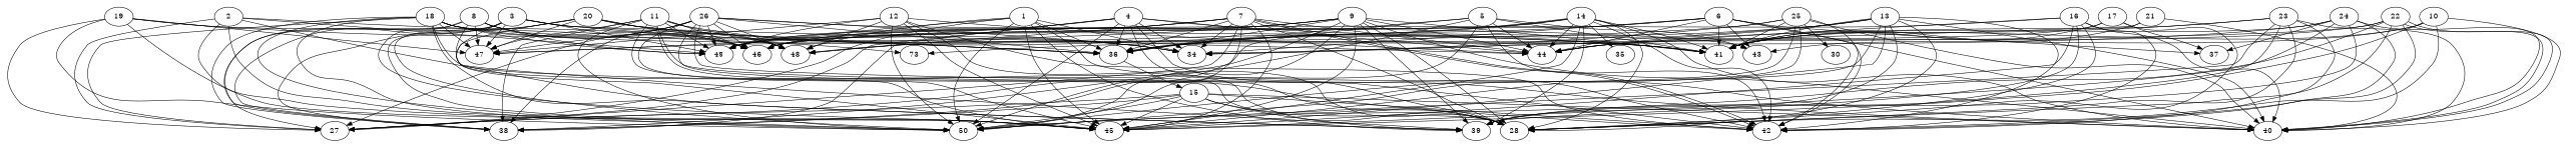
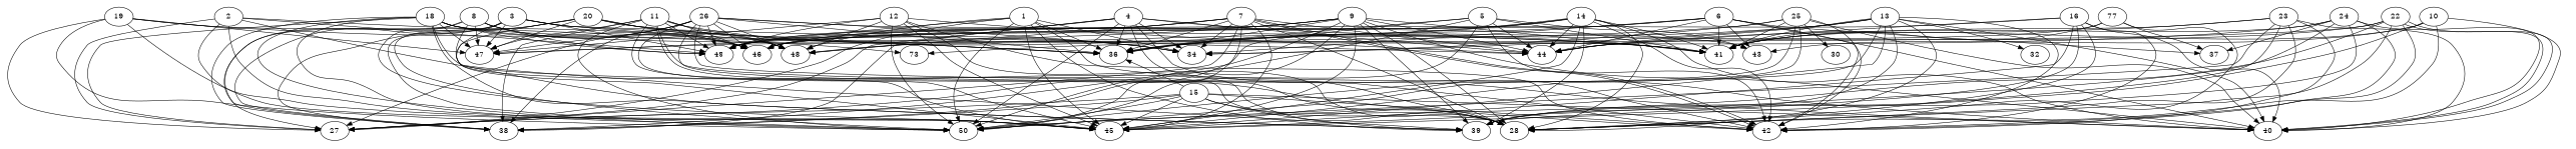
  digraph {
    node [alpha=0.05]
    1 [expect_size=10327040]
    27 [alpha=0.00 expect_size=7792640]
    34 [expect_size=44044288]
    36 [alpha=0.01 expect_size=27260928]
    39 [alpha=0.17 expect_size=38332416]
    40 [alpha=0.09 expect_size=19585024]
    45 [alpha=0.15 expect_size=41385984]
    48 [alpha=0.08 expect_size=36605952]
    49 [alpha=0.11 expect_size=30020608]
    50 [alpha=0.12 expect_size=21888000]
    2 [alpha=0.16 expect_size=10529792]
    3 [alpha=0.14 expect_size=40723456]
    38 [alpha=0.17 expect_size=38805504]
    41 [expect_size=19707904]
    44 [alpha=0.20 expect_size=29856768]
    47 [alpha=0.08 expect_size=26124288]
    4 [alpha=0.03 expect_size=44672000]
    28 [alpha=0.20 expect_size=11360256]
    42 [alpha=0.19 expect_size=10257408]
    5 [alpha=0.15 expect_size=10952704]
    43 [alpha=0.19 expect_size=22023168]
    6 [alpha=0.14 expect_size=48471040]
    37 [alpha=0.04 expect_size=38638592]
    46 [alpha=0.11 expect_size=23636992]
    7 [alpha=0.15 expect_size=45086720]
    8 [alpha=0.17 expect_size=15812608]
    9 [alpha=0.07 expect_size=34794496]
    10 [alpha=0.10 expect_size=42386432]
    11 [alpha=0.14 expect_size=23985152]
    12 [alpha=0.09 expect_size=36031488]
    13 [alpha=0.13 expect_size=27280384]
+   32 [expect_size=51806208]
    14 [alpha=0.14 expect_size=12870656]
-   35 [alpha=0.12 expect_size=12015616]
    15 [alpha=0.08 expect_size=19452928]
    16 [alpha=0.19 expect_size=7571456]
-   17 [alpha=0.02 expect_size=40186880]
+   17 [alpha=0.02 expect_size=40186880 label=77]
    18 [alpha=0.20 expect_size=27367424]
    19 [alpha=0.17 expect_size=20762624]
    n40 [alpha=0.03 expect_size=23265280 label=73]
    20 [alpha=0.18 expect_size=36285440]
-   21 [alpha=0.02 expect_size=13495296]
    22 [alpha=0.08 expect_size=47292416]
    23 [alpha=0.09 expect_size=21231616]
    24 [alpha=0.06 expect_size=52014080]
    25 [alpha=0.06 expect_size=38727680]
    30 [alpha=0.00 expect_size=50746368]
    26 [expect_size=9358336]
    1 -> 27
    1 -> 34
    1 -> 36
    1 -> 39
    1 -> 40
    1 -> 45
    1 -> 48
    1 -> 49
    1 -> 50
    2 -> 27
    2 -> 36
    2 -> 39
    2 -> 45
    2 -> 49
    2 -> 50
    3 -> 27
    3 -> 36
    3 -> 39
    3 -> 49
    3 -> 50
    3 -> 38
    3 -> 41
    3 -> 44
    3 -> 47
    4 -> 27
    4 -> 34
    4 -> 36
    4 -> 50
    4 -> 38
    4 -> 41
    4 -> 44
    4 -> 47
    4 -> 28
    4 -> 42
    5 -> 27
    5 -> 36
    5 -> 50
    5 -> 38
    5 -> 41
    5 -> 44
    5 -> 42
    5 -> 43
    6 -> 34
    6 -> 36
    6 -> 40
    6 -> 41
    6 -> 44
    6 -> 42
    6 -> 43
    6 -> 37
    6 -> 46
    7 -> 27
    7 -> 34
    7 -> 36
    7 -> 45
    7 -> 48
    7 -> 49
    7 -> 50
    7 -> 44
    7 -> 28
    7 -> 42
    7 -> 42
    7 -> 46
    8 -> 45
    8 -> 48
    8 -> 49
    8 -> 38
    8 -> 47
    8 -> 28
    8 -> 46
    9 -> 36
    9 -> 39
    9 -> 40
    9 -> 45
    9 -> 48
    9 -> 49
    9 -> 50
    9 -> 38
    9 -> 41
    9 -> 44
    9 -> 28
    9 -> 46
    10 -> 40
    10 -> 45
    10 -> 41
    10 -> 28
    10 -> 43
    11 -> 34
    11 -> 45
    11 -> 48
    11 -> 49
    11 -> 50
    11 -> 38
    11 -> 47
    11 -> 28
    11 -> 42
    11 -> 46
    12 -> 45
    12 -> 48
    12 -> 49
    12 -> 50
    12 -> 44
    12 -> 47
    12 -> 28
    12 -> 42
    13 -> 34
    13 -> 36
    13 -> 39
    13 -> 40
    13 -> 45
    13 -> 50
    13 -> 41
    13 -> 44
    13 -> 28
    13 -> 42
+   13 -> 32
    14 -> 36
    14 -> 36
    14 -> 39
    14 -> 40
    14 -> 45
    14 -> 49
    14 -> 41
    14 -> 44
    14 -> 28
    14 -> 42
    14 -> 46
-   14 -> 35
    15 -> 27
-   36 -> 15
+   15 -> 36
    15 -> 39
    15 -> 40
    15 -> 45
    15 -> 50
    15 -> 38
    15 -> 28
    15 -> 42
    16 -> 39
    16 -> 40
    16 -> 45
    16 -> 49
    16 -> 44
    16 -> 28
    16 -> 42
    17 -> 41
    17 -> 28
    17 -> 37
    17 -> 46
    18 -> 27
    18 -> 36
    18 -> 39
    18 -> 45
    18 -> 49
    18 -> 50
    18 -> 38
    18 -> 41
    18 -> 47
    18 -> 42
    18 -> 46
    19 -> 27
    19 -> 45
    19 -> 50
    19 -> 47
    19 -> 46
    19 -> n40
    20 -> 34
    20 -> 45
    20 -> 48
    20 -> 50
    20 -> 38
    20 -> 41
    20 -> 47
    20 -> 46
-   21 -> 34
-   21 -> 40
-   21 -> 41
    22 -> 40
    22 -> 40
    22 -> 48
    22 -> 50
    22 -> 44
    22 -> 28
    22 -> 42
    23 -> 39
    23 -> 40
    23 -> 50
    23 -> 41
    23 -> 44
    23 -> 28
    23 -> 42
    24 -> 39
    24 -> 40
    24 -> 45
    24 -> 41
    24 -> 42
    24 -> 37
    24 -> n40
    25 -> 34
    25 -> 40
    25 -> 45
    25 -> 50
    25 -> 41
    25 -> 47
    25 -> 42
    25 -> 30
    26 -> 27
    26 -> 34
    26 -> 36
    26 -> 40
    26 -> 45
    26 -> 48
    26 -> 49
    26 -> 38
    26 -> 47
    26 -> 28
    26 -> 43
    26 -> 46
  }
